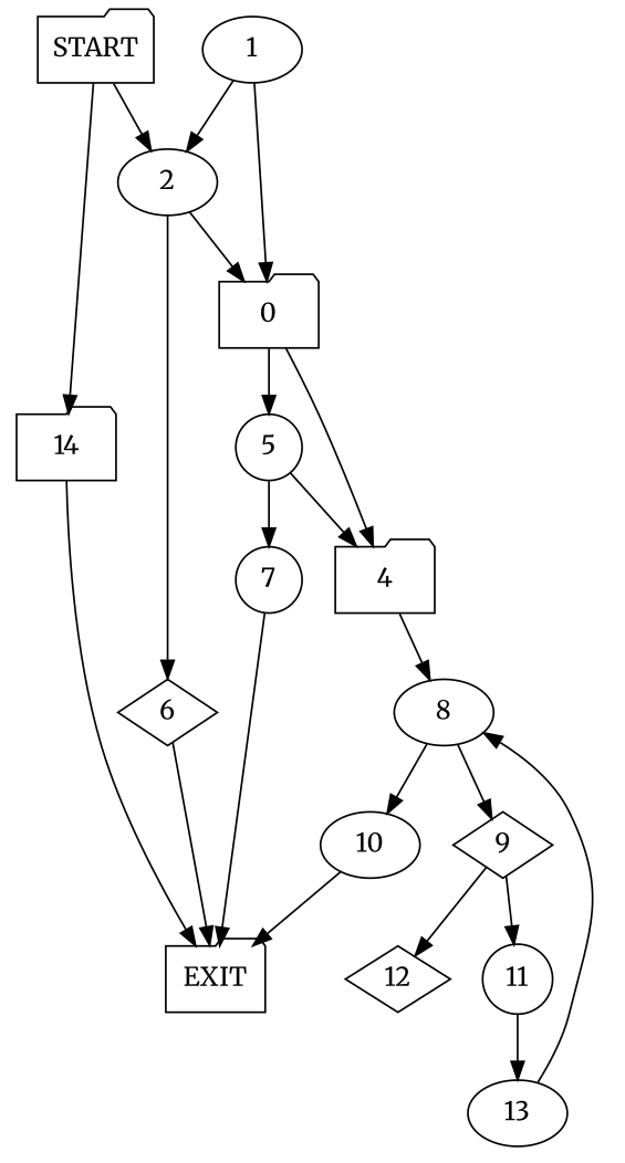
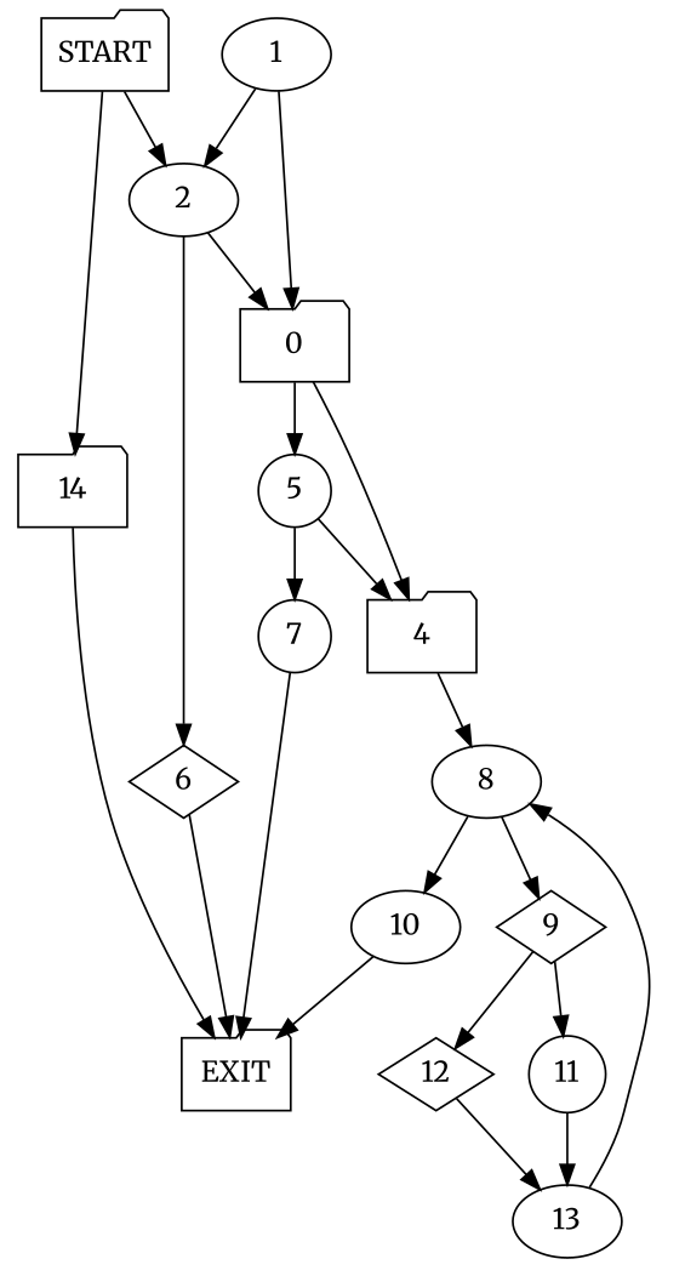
  digraph {
    fontname=Merriweather
    node [fontname=Merriweather shape=folder]
    edge [fontname=Merriweather]
    n1 [label=START]
    14
    2 [shape=ellipse]
    1 [shape=ellipse]
    n5 [label=0]
    n6 [label=EXIT]
    6 [shape=diamond]
    4
    5 [shape=circle]
    8 [shape=ellipse]
    7 [shape=circle]
    9 [shape=diamond]
    10 [shape=ellipse]
    11 [shape=circle]
    12 [shape=diamond]
    13 [shape=ellipse]
    n1 -> 14
    n1 -> 2
    14 -> n6
    2 -> n5
    2 -> 6
    1 -> 2
    1 -> n5
    n5 -> 4
    n5 -> 5
    6 -> n6
    4 -> 8
    5 -> 4
    5 -> 7
    8 -> 9
    8 -> 10
    7 -> n6
    9 -> 11
    9 -> 12
    10 -> n6
    11 -> 13
+   12 -> 13
    13 -> 8
  }
